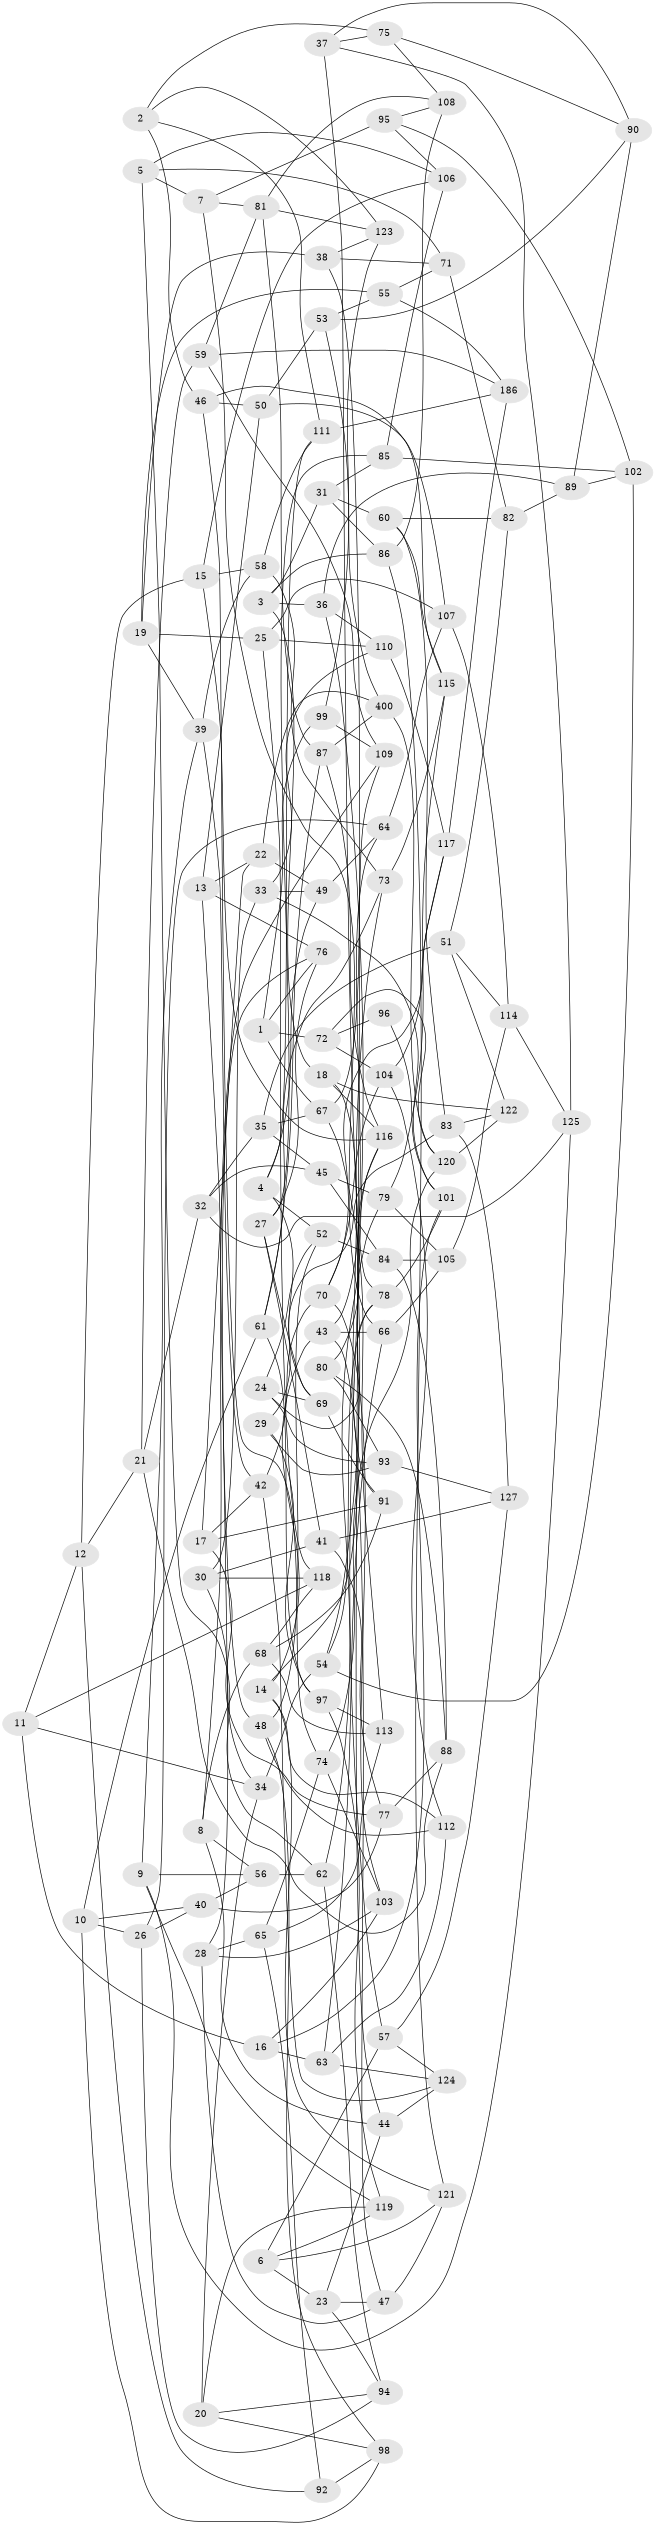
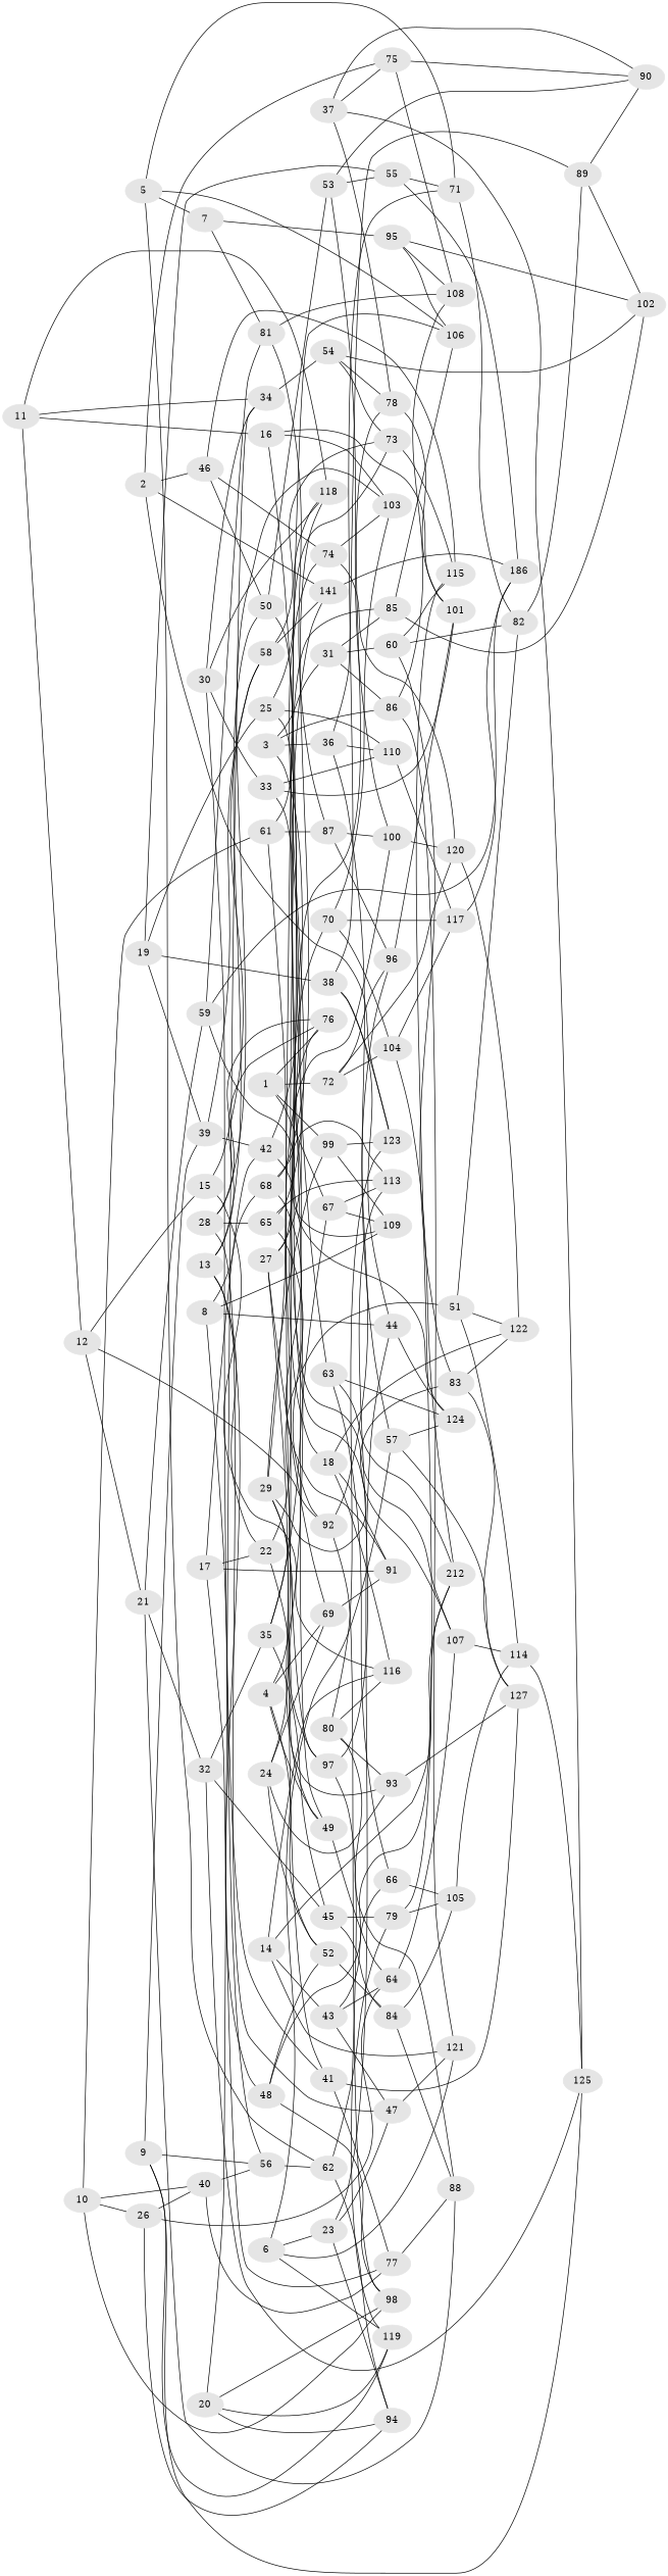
  graph {
    rankdir=LR
    node [color=gray90 style=filled]
    1
    67
    72
    76
    99
    109
    113
    104
    96
    120
    123
    2
    46
    75
-   111
+   111 [label=141]
    50
    74
    115
    90
    108
    n21 [label=186]
    3
    18
    31
    36
    86
    116
    91
    122
    85
    60
    57
    110
    89
    121
    4
    49
    52
    69
    64
    84
    5
    7
    62
    71
    106
    66
    81
    95
    94
    79
    82
    6
    23
    119
    44
    47
    127
    124
    105
    87
    102
    8
    56
    68
    118
    9
    39
    125
    58
    42
    10
    26
    40
    61
    98
    77
    97
    73
    11
    12
    16
    34
    15
    21
    92
    63
    101
    103
    54
    32
    59
    88
    13
    22
    48
-   100 [label=400]
-   112
+   100
+   112 [label=212]
    107
    53
    14
    43
    17
    70
    19
    25
    38
    55
    20
    35
    45
    24
    78
    93
    114
    117
    27
    41
    28
    65
    29
    83
    30
    33
    51
    37
    80
    1 -- 67
    1 -- 72
    1 -- 76
    1 -- 99
    67 -- 109
    67 -- 113
    72 -- 104
    72 -- 96
    72 -- 120
    99 -- 109
    99 -- 123
    104 -- 112
    104 -- 117
    96 -- 101
    120 -- 122
    2 -- 123
    2 -- 46
    2 -- 75
    2 -- 111
    46 -- 50
    46 -- 74
    46 -- 115
    75 -- 90
    75 -- 108
    111 -- n21
    50 -- 107
    50 -- 53
    74 -- 120
    74 -- 103
    3 -- 18
    3 -- 31
    3 -- 36
    3 -- 86
    18 -- 116
    18 -- 91
    18 -- 122
    31 -- 86
    31 -- 85
    31 -- 60
    36 -- 57
    36 -- 110
    36 -- 89
    86 -- 108
    86 -- 121
    85 -- 106
    85 -- 102
    60 -- 115
    60 -- 82
    60 -- 83
    57 -- 127
    57 -- 124
    110 -- 117
    89 -- 90
    89 -- 102
    4 -- 111
    4 -- 49
    4 -- 52
    4 -- 69
    49 -- 64
    52 -- 84
    69 -- 91
    64 -- 107
    84 -- 105
    84 -- 88
    5 -- 7
    5 -- 62
    5 -- 71
    5 -- 106
-   7 -- 66
    7 -- 81
    7 -- 95
    62 -- 94
    62 -- 79
    71 -- 82
    66 -- 105
    81 -- 108
    81 -- 87
    95 -- 108
    95 -- 106
    95 -- 102
    79 -- 115
    79 -- 105
    82 -- 89
    6 -- 57
    6 -- 121
    6 -- 23
    6 -- 119
    23 -- 94
    23 -- 44
    23 -- 47
    44 -- 124
    47 -- 121
    105 -- 114
-   87 -- 116
+   87 -- 96
    87 -- 100
    8 -- 109
    8 -- 44
    8 -- 56
    8 -- 68
    56 -- 62
    68 -- 113
    68 -- 91
    68 -- 118
    9 -- 119
    9 -- 56
    9 -- 39
    9 -- 125
    39 -- 58
    39 -- 42
    58 -- 111
    58 -- 73
    42 -- 124
    42 -- 70
    10 -- 26
    10 -- 40
    10 -- 61
    10 -- 98
    26 -- 64
    26 -- 94
    26 -- 40
    40 -- 56
    40 -- 77
    61 -- 87
    61 -- 97
    61 -- 73
    77 -- 88
    97 -- 113
    97 -- 119
    73 -- 115
    11 -- 118
    11 -- 12
    11 -- 16
    11 -- 34
    12 -- 15
    12 -- 21
    12 -- 92
    16 -- 63
    16 -- 101
    16 -- 103
    34 -- 54
    15 -- 116
-   15 -- 106
+   29 -- 106
    15 -- 58
    21 -- 32
    21 -- 59
    21 -- 88
+   92 -- 96
    92 -- 98
    63 -- 66
    63 -- 124
    63 -- 112
    54 -- 102
    54 -- 73
    54 -- 78
    32 -- 125
    32 -- 35
    32 -- 45
    59 -- 109
    59 -- n21
    59 -- 81
    13 -- 76
    13 -- 50
    13 -- 22
    13 -- 48
    22 -- 49
    22 -- 100
    48 -- 52
    48 -- 98
    48 -- 112
    100 -- 120
    107 -- 114
    53 -- 90
    53 -- 100
    53 -- 55
    14 -- 116
    14 -- 121
    14 -- 112
    14 -- 43
    43 -- 64
    43 -- 66
    43 -- 47
    17 -- 91
    17 -- 42
    17 -- 77
    17 -- 22
    70 -- 104
    70 -- 103
    70 -- 117
    19 -- 39
    19 -- 25
    19 -- 38
    19 -- 55
    25 -- 110
    25 -- 118
    25 -- 107
    38 -- 123
    38 -- 71
    38 -- 44
    55 -- n21
    55 -- 71
    20 -- 94
    20 -- 119
    20 -- 98
    20 -- 34
    35 -- 67
    35 -- 45
    35 -- 51
    45 -- 84
    45 -- 79
    24 -- 52
    24 -- 69
    24 -- 78
    24 -- 93
    78 -- 101
    93 -- 127
    114 -- 125
    117 -- n21
    27 -- 76
    27 -- 85
    27 -- 69
    27 -- 41
    41 -- 127
    41 -- 77
    28 -- 76
    28 -- 47
    28 -- 103
    28 -- 65
    65 -- 113
    65 -- 74
    65 -- 92
+   29 -- 99
    29 -- 97
    29 -- 93
    29 -- 83
    83 -- 122
    83 -- 127
    30 -- 118
    30 -- 34
    30 -- 41
    30 -- 33
    33 -- 110
    33 -- 49
    33 -- 101
    51 -- 122
    51 -- 82
    51 -- 114
    37 -- 75
    37 -- 90
    37 -- 125
    37 -- 78
-   81 -- 123
+   80 -- 123
    80 -- 116
    80 -- 88
    80 -- 93
  }
